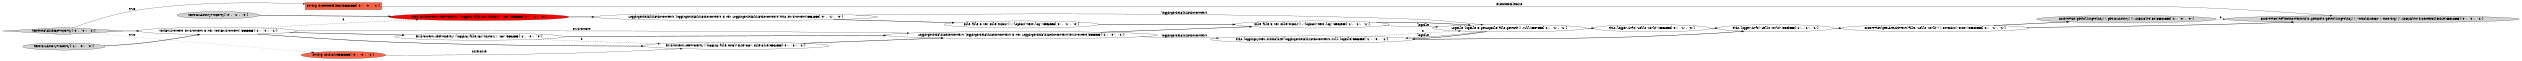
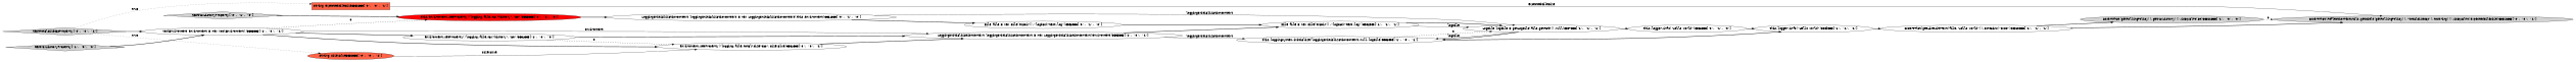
  digraph {
    fontname="DejaVu Sans Mono"
    rankdir=LR
    node [fillcolor=white fontname="DejaVu Sans Mono" shape=ellipse style=filled]
    edge [fontname="DejaVu Sans Mono" style=bold]
    n1 [label="environment.setProperty(\"logging.file.max-history\",\"30\")@@@4@@@['1', '0', '0']"]
    n2 [label="LoggingInitializationContext loggingInitializationContext = new LoggingInitializationContext(environment)@@@5@@@['1', '0', '1']"]
    n3 [label="environment.setProperty(\"logging.file.total-size-cap\",sizeValue)@@@4@@@['0', '0', '1']"]
    n4 [label="this.loggingSystem.initialize(loggingInitializationContext,null,logFile)@@@8@@@['1', '0', '1']"]
    n5 [label="File file = new File(tmpDir(),\"logback-test.log\")@@@6@@@['1', '1', '1']"]
    n6 [fillcolor=lightgray label="testTotalSizeCapProperty['0', '0', '1']" shape=diamond]
    n7 [label="MockEnvironment environment = new MockEnvironment()@@@3@@@['1', '0', '1']"]
    n8 [fillcolor=tomato label="String expectedFileSize@@@2@@@['0', '0', '1']" shape=box]
    n9 [fillcolor=tomato label="String sizeValue@@@2@@@['0', '0', '1']"]
    n10 [fillcolor=red label="this.environment.setProperty(\"logging.file.max-history\",\"30\")@@@3@@@['0', '1', '0']"]
    n11 [fillcolor=lightgray label="assertThat(ReflectionTestUtils.getField(getRollingPolicy(),\"totalSizeCap\").toString()).isEqualTo(expectedFileSize)@@@11@@@['0', '0', '1']"]
-   n12 [fillcolor=lightgray label="testMaxHistoryProperty['1', '0', '0']"]
+   n12 [fillcolor=lightgray label="testMaxHistoryProperty['1', '0', '0']" shape=diamond]
    n13 [label="this.logger.info(\"Hello world\")@@@8@@@['0', '1', '0']"]
    n14 [label="this.logger.info(\"Hello world\")@@@9@@@['1', '1', '1']"]
    n15 [label="assertThat(getLineWithText(file,\"Hello world\")).contains(\"INFO\")@@@10@@@['1', '1', '1']"]
    n16 [label="LogFile logFile = getLogFile(file.getPath(),null)@@@7@@@['1', '1', '1']"]
-   n17 [fillcolor=lightgray label="testMaxHistoryProperty['0', '1', '0']"]
+   n17 [fillcolor=lightgray label="testMaxHistoryProperty['0', '1', '0']" shape=diamond]
    n18 [label="LoggingInitializationContext loggingInitializationContext = new LoggingInitializationContext(this.environment)@@@4@@@['0', '1', '0']"]
    n19 [fillcolor=lightgray label="assertThat(getRollingPolicy().getMaxHistory()).isEqualTo(30)@@@11@@@['1', '0', '0']"]
    n20 [label="File file = new File(tmpDir(),\"logback-test.log\")@@@5@@@['0', '1', '0']"]
    n1 -> n2
    n1 -> n3 [label=0 style=dashed]
    n2 -> n4 [label=loggingInitializationContext style=solid]
    n2 -> n5
    n3 -> n2
    n4 -> n14
    n4 -> n16 [label=0 style=dashed]
    n5 -> n16 [label=logFile style=solid]
    n5 -> n16
    n6 -> n7
-   n6 -> n8 [label=true style=solid]
+   n6 -> n8 [label=true style=dotted]
    n6 -> n9 [label=true style=dotted]
    n7 -> n1
    n7 -> n2 [label=environment style=solid]
    n7 -> n3
    n7 -> n10 [label=0 style=dashed]
    n8 -> n11 [label=expectedFileSize style=solid]
    n9 -> n3 [label=sizeValue style=solid]
    n10 -> n18
    n12 -> n7
    n13 -> n14
    n14 -> n15
    n15 -> n11
    n15 -> n19
    n16 -> n4 [label=logFile style=solid]
    n16 -> n4
    n16 -> n13
    n17 -> n10
    n18 -> n16 [label=loggingInitializationContext style=solid]
    n18 -> n20
    n19 -> n11 [label=0 style=dashed]
    n20 -> n5
  }
